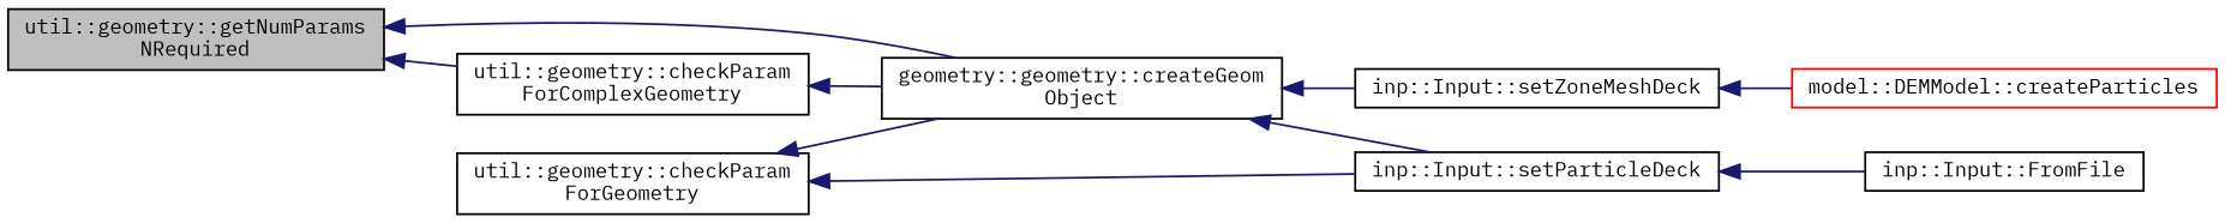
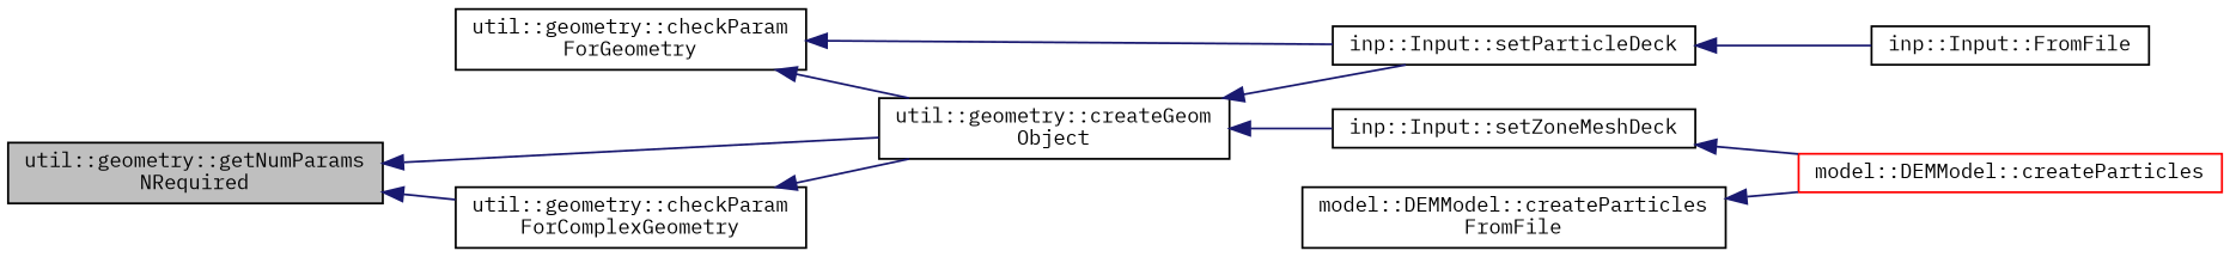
  digraph {
    fontname="IBM Plex Mono"
    rankdir=LR
    node [color=black fillcolor=white fontname="IBM Plex Mono" fontsize=10 shape=record style=filled]
    edge [color=midnightblue dir=back fontname="IBM Plex Mono" fontsize=10 labelfontname=Helvetica labelfontsize=10 style=solid]
    n1 [fillcolor=grey75 fontcolor=black height=0.2 label="util::geometry::getNumParams\lNRequired" width=0.4]
    n2 [height=0.2 label="util::geometry::checkParam\lForComplexGeometry" width=0.4]
-   n3 [height=0.2 label="geometry::geometry::createGeom\lObject" width=0.4]
+   n3 [height=0.2 label="util::geometry::createGeom\lObject" width=0.4]
    n4 [height=0.2 label="inp::Input::setParticleDeck" width=0.4]
    n5 [height=0.2 label="inp::Input::setZoneMeshDeck" width=0.4]
    n6 [height=0.2 label="util::geometry::checkParam\lForGeometry" width=0.4]
+   n7 [height=0.2 label="model::DEMModel::createParticles\lFromFile" width=0.4]
    n8 [color=red height=0.2 label="model::DEMModel::createParticles" width=0.4]
    n9 [height=0.2 label="inp::Input::FromFile" width=0.4]
    n1 -> n2
    n1 -> n3
    n2 -> n3
    n3 -> n4
    n3 -> n5
    n4 -> n9
    n5 -> n8
    n6 -> n3
    n6 -> n4
+   n7 -> n8
  }
